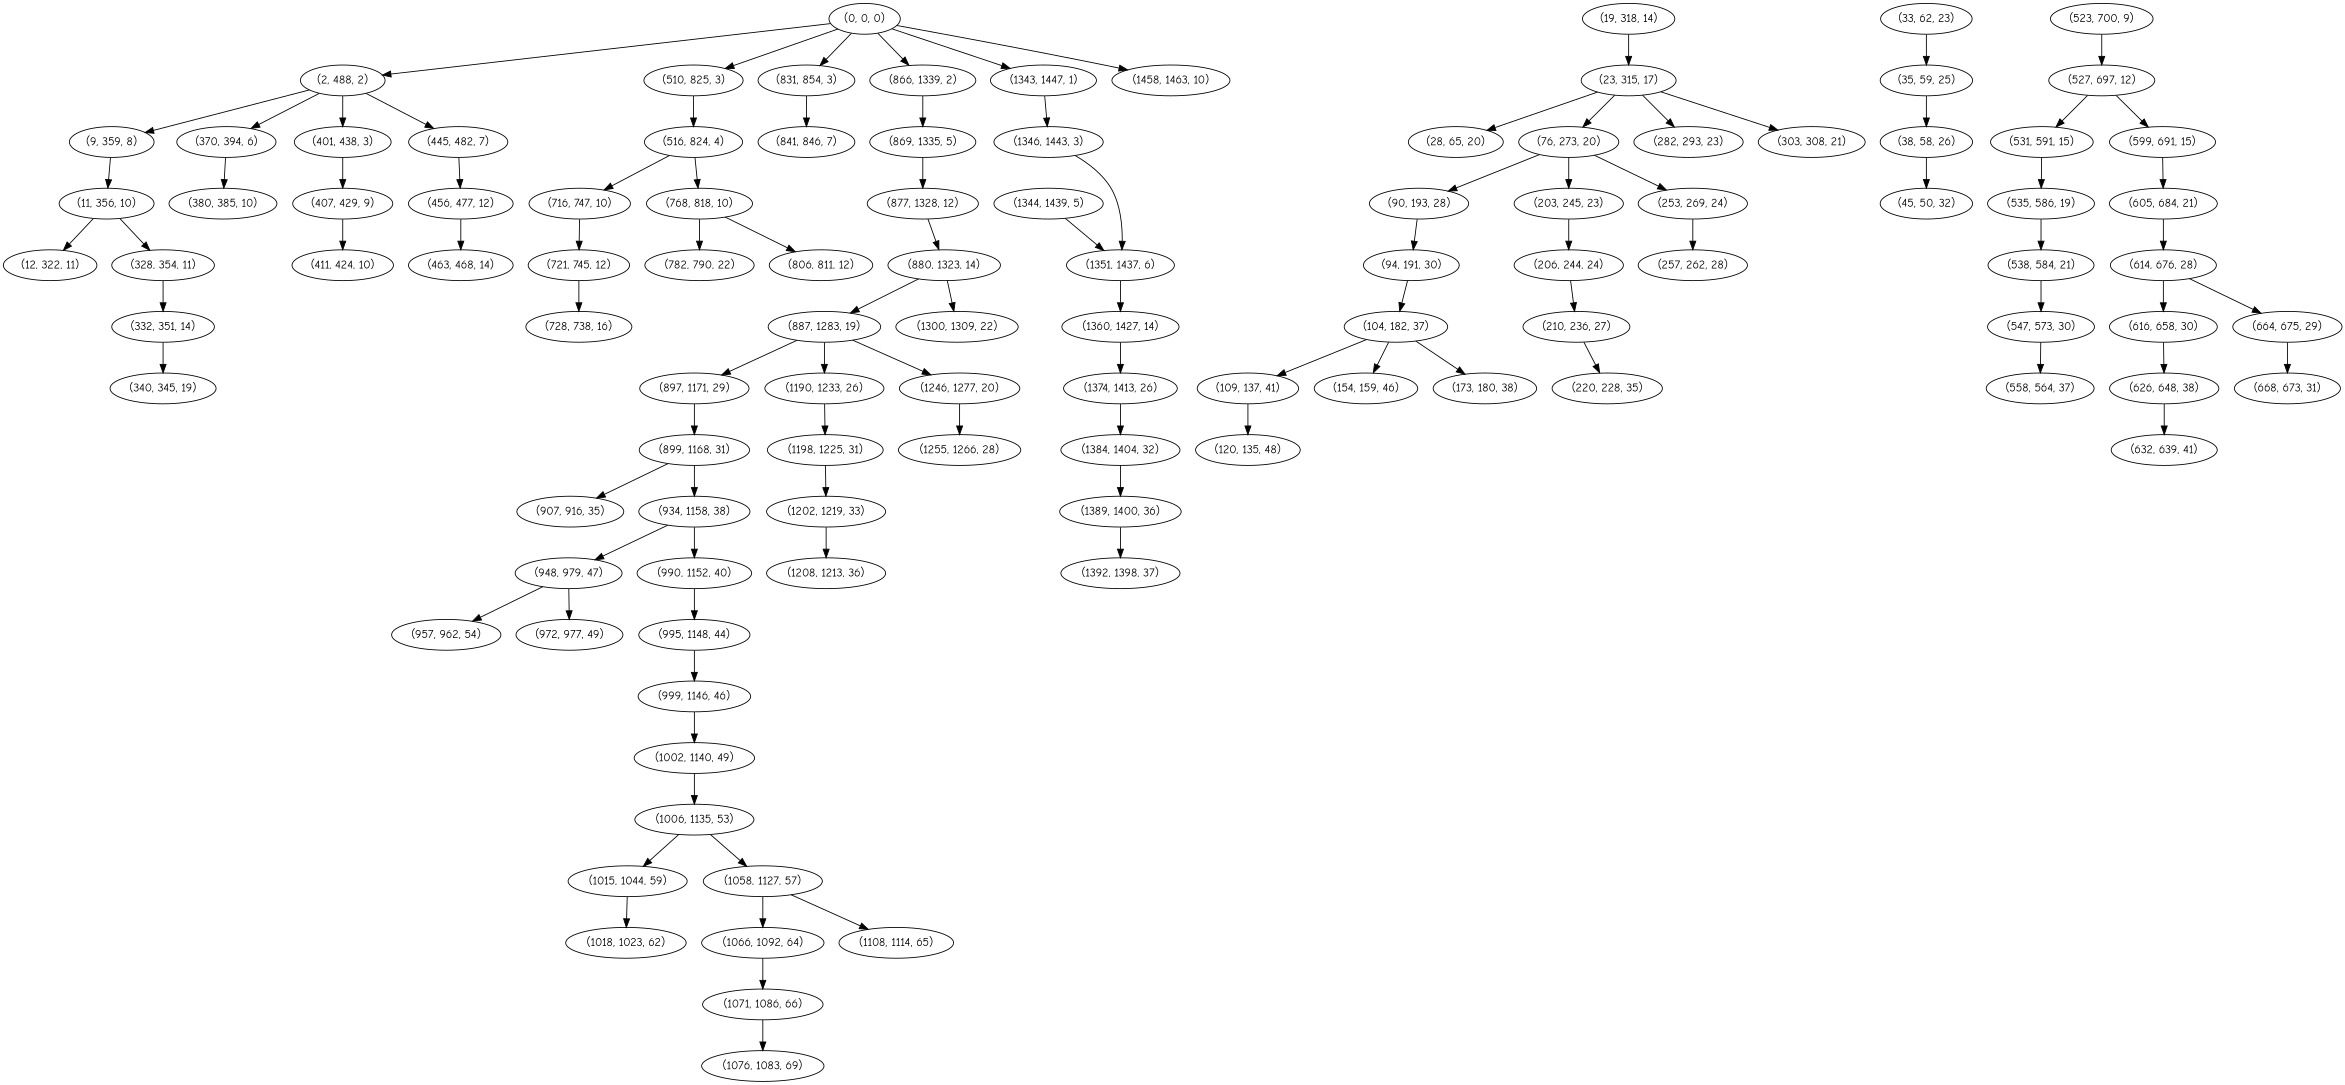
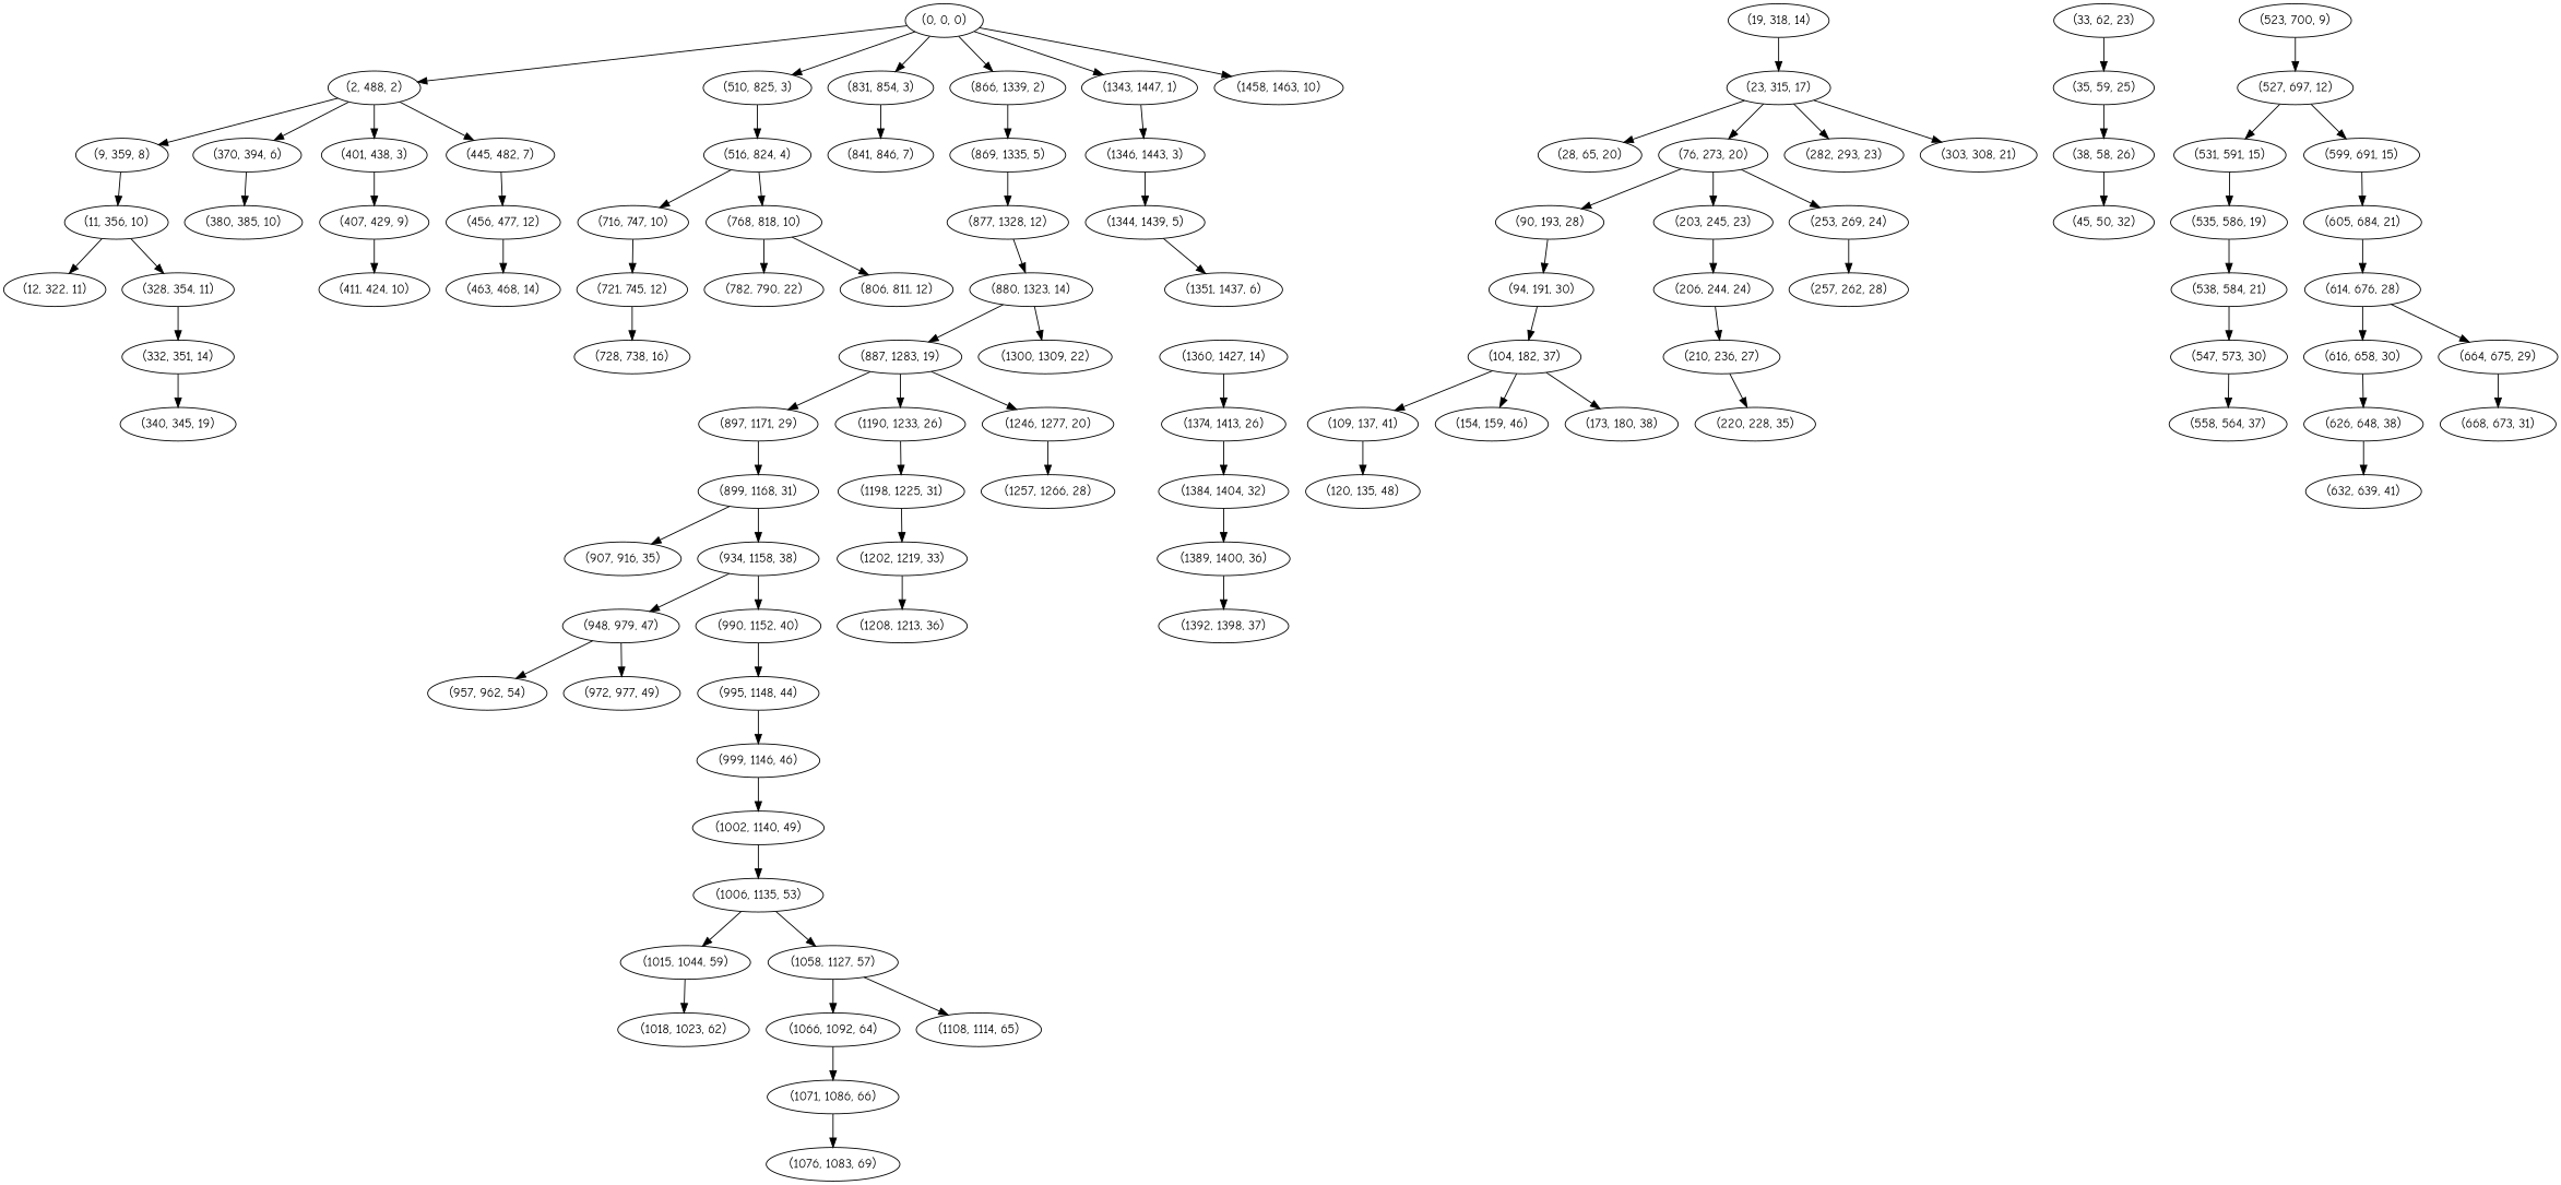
  digraph {
    fontname="Comic Neue"
    node [fontname="Comic Neue"]
    edge [fontname="Comic Neue"]
    "(0, 0, 0)"
    "(2, 488, 2)"
    "(510, 825, 3)"
    "(831, 854, 3)"
    "(866, 1339, 2)"
    "(1343, 1447, 1)"
    "(1458, 1463, 10)"
    "(9, 359, 8)"
    "(370, 394, 6)"
    "(401, 438, 3)"
    "(445, 482, 7)"
    "(516, 824, 4)"
    "(841, 846, 7)"
    "(869, 1335, 5)"
    "(1346, 1443, 3)"
    "(11, 356, 10)"
    "(380, 385, 10)"
    "(407, 429, 9)"
    "(456, 477, 12)"
    "(12, 322, 11)"
    "(328, 354, 11)"
    "(332, 351, 14)"
    "(19, 318, 14)"
    "(23, 315, 17)"
    "(28, 65, 20)"
    "(76, 273, 20)"
    "(282, 293, 23)"
    "(303, 308, 21)"
    "(90, 193, 28)"
    "(203, 245, 23)"
    "(253, 269, 24)"
    "(33, 62, 23)"
    "(35, 59, 25)"
    "(38, 58, 26)"
    "(45, 50, 32)"
    "(94, 191, 30)"
    "(206, 244, 24)"
    "(257, 262, 28)"
    "(104, 182, 37)"
    "(109, 137, 41)"
    "(154, 159, 46)"
    "(173, 180, 38)"
    n43 [label="(120, 135, 48)"]
    "(210, 236, 27)"
    "(220, 228, 35)"
    "(340, 345, 19)"
    "(411, 424, 10)"
    "(463, 468, 14)"
    "(716, 747, 10)"
    "(768, 818, 10)"
    "(721, 745, 12)"
    "(782, 790, 22)"
    "(806, 811, 12)"
    "(523, 700, 9)"
    "(527, 697, 12)"
    "(531, 591, 15)"
    "(599, 691, 15)"
    "(535, 586, 19)"
    "(605, 684, 21)"
    "(538, 584, 21)"
    "(547, 573, 30)"
    "(558, 564, 37)"
    "(614, 676, 28)"
    "(616, 658, 30)"
    "(664, 675, 29)"
    "(626, 648, 38)"
    "(668, 673, 31)"
    "(632, 639, 41)"
    "(728, 738, 16)"
    "(877, 1328, 12)"
    "(880, 1323, 14)"
    "(887, 1283, 19)"
    "(1300, 1309, 22)"
    "(897, 1171, 29)"
    "(1190, 1233, 26)"
    "(1246, 1277, 20)"
    "(899, 1168, 31)"
    "(1198, 1225, 31)"
-   "(1257, 1266, 28)" [label="(1255, 1266, 28)"]
+   "(1257, 1266, 28)"
    "(907, 916, 35)"
    "(934, 1158, 38)"
    "(948, 979, 47)"
    "(990, 1152, 40)"
    "(957, 962, 54)"
    "(972, 977, 49)"
    "(995, 1148, 44)"
    "(999, 1146, 46)"
    "(1002, 1140, 49)"
    "(1006, 1135, 53)"
    "(1015, 1044, 59)"
    "(1058, 1127, 57)"
    "(1018, 1023, 62)"
    "(1066, 1092, 64)"
    "(1108, 1114, 65)"
    "(1071, 1086, 66)"
    "(1076, 1083, 69)"
    "(1202, 1219, 33)"
    "(1208, 1213, 36)"
    n99 [label="(1344, 1439, 5)"]
    "(1351, 1437, 6)"
    "(1360, 1427, 14)"
    "(1374, 1413, 26)"
    "(1384, 1404, 32)"
    "(1389, 1400, 36)"
    "(1392, 1398, 37)"
    "(0, 0, 0)" -> "(2, 488, 2)"
    "(0, 0, 0)" -> "(510, 825, 3)"
    "(0, 0, 0)" -> "(831, 854, 3)"
    "(0, 0, 0)" -> "(866, 1339, 2)"
    "(0, 0, 0)" -> "(1343, 1447, 1)"
    "(0, 0, 0)" -> "(1458, 1463, 10)"
    "(2, 488, 2)" -> "(9, 359, 8)"
    "(2, 488, 2)" -> "(370, 394, 6)"
    "(2, 488, 2)" -> "(401, 438, 3)"
    "(2, 488, 2)" -> "(445, 482, 7)"
    "(510, 825, 3)" -> "(516, 824, 4)"
    "(831, 854, 3)" -> "(841, 846, 7)"
    "(866, 1339, 2)" -> "(869, 1335, 5)"
    "(1343, 1447, 1)" -> "(1346, 1443, 3)"
    "(9, 359, 8)" -> "(11, 356, 10)"
    "(370, 394, 6)" -> "(380, 385, 10)"
    "(401, 438, 3)" -> "(407, 429, 9)"
    "(445, 482, 7)" -> "(456, 477, 12)"
    "(516, 824, 4)" -> "(716, 747, 10)"
    "(516, 824, 4)" -> "(768, 818, 10)"
    "(869, 1335, 5)" -> "(877, 1328, 12)"
-   "(1346, 1443, 3)" -> "(1351, 1437, 6)"
+   "(1346, 1443, 3)" -> n99
    "(11, 356, 10)" -> "(12, 322, 11)"
    "(11, 356, 10)" -> "(328, 354, 11)"
    "(407, 429, 9)" -> "(411, 424, 10)"
    "(456, 477, 12)" -> "(463, 468, 14)"
    "(328, 354, 11)" -> "(332, 351, 14)"
    "(332, 351, 14)" -> "(340, 345, 19)"
    "(19, 318, 14)" -> "(23, 315, 17)"
    "(23, 315, 17)" -> "(28, 65, 20)"
    "(23, 315, 17)" -> "(76, 273, 20)"
    "(23, 315, 17)" -> "(282, 293, 23)"
    "(23, 315, 17)" -> "(303, 308, 21)"
    "(76, 273, 20)" -> "(90, 193, 28)"
    "(76, 273, 20)" -> "(203, 245, 23)"
    "(76, 273, 20)" -> "(253, 269, 24)"
    "(90, 193, 28)" -> "(94, 191, 30)"
    "(203, 245, 23)" -> "(206, 244, 24)"
    "(253, 269, 24)" -> "(257, 262, 28)"
    "(33, 62, 23)" -> "(35, 59, 25)"
    "(35, 59, 25)" -> "(38, 58, 26)"
    "(38, 58, 26)" -> "(45, 50, 32)"
    "(94, 191, 30)" -> "(104, 182, 37)"
    "(206, 244, 24)" -> "(210, 236, 27)"
    "(104, 182, 37)" -> "(109, 137, 41)"
    "(104, 182, 37)" -> "(154, 159, 46)"
    "(104, 182, 37)" -> "(173, 180, 38)"
    "(109, 137, 41)" -> n43
    "(210, 236, 27)" -> "(220, 228, 35)"
    "(716, 747, 10)" -> "(721, 745, 12)"
    "(768, 818, 10)" -> "(782, 790, 22)"
    "(768, 818, 10)" -> "(806, 811, 12)"
    "(721, 745, 12)" -> "(728, 738, 16)"
    "(523, 700, 9)" -> "(527, 697, 12)"
    "(527, 697, 12)" -> "(531, 591, 15)"
    "(527, 697, 12)" -> "(599, 691, 15)"
    "(531, 591, 15)" -> "(535, 586, 19)"
    "(599, 691, 15)" -> "(605, 684, 21)"
    "(535, 586, 19)" -> "(538, 584, 21)"
    "(605, 684, 21)" -> "(614, 676, 28)"
    "(538, 584, 21)" -> "(547, 573, 30)"
    "(547, 573, 30)" -> "(558, 564, 37)"
    "(614, 676, 28)" -> "(616, 658, 30)"
    "(614, 676, 28)" -> "(664, 675, 29)"
    "(616, 658, 30)" -> "(626, 648, 38)"
    "(664, 675, 29)" -> "(668, 673, 31)"
    "(626, 648, 38)" -> "(632, 639, 41)"
    "(877, 1328, 12)" -> "(880, 1323, 14)"
    "(880, 1323, 14)" -> "(887, 1283, 19)"
    "(880, 1323, 14)" -> "(1300, 1309, 22)"
    "(887, 1283, 19)" -> "(897, 1171, 29)"
    "(887, 1283, 19)" -> "(1190, 1233, 26)"
    "(887, 1283, 19)" -> "(1246, 1277, 20)"
    "(897, 1171, 29)" -> "(899, 1168, 31)"
    "(1190, 1233, 26)" -> "(1198, 1225, 31)"
    "(1246, 1277, 20)" -> "(1257, 1266, 28)"
    "(899, 1168, 31)" -> "(907, 916, 35)"
    "(899, 1168, 31)" -> "(934, 1158, 38)"
    "(1198, 1225, 31)" -> "(1202, 1219, 33)"
    "(934, 1158, 38)" -> "(948, 979, 47)"
    "(934, 1158, 38)" -> "(990, 1152, 40)"
    "(948, 979, 47)" -> "(957, 962, 54)"
    "(948, 979, 47)" -> "(972, 977, 49)"
    "(990, 1152, 40)" -> "(995, 1148, 44)"
    "(995, 1148, 44)" -> "(999, 1146, 46)"
    "(999, 1146, 46)" -> "(1002, 1140, 49)"
    "(1002, 1140, 49)" -> "(1006, 1135, 53)"
    "(1006, 1135, 53)" -> "(1015, 1044, 59)"
    "(1006, 1135, 53)" -> "(1058, 1127, 57)"
    "(1015, 1044, 59)" -> "(1018, 1023, 62)"
    "(1058, 1127, 57)" -> "(1066, 1092, 64)"
    "(1058, 1127, 57)" -> "(1108, 1114, 65)"
    "(1066, 1092, 64)" -> "(1071, 1086, 66)"
    "(1071, 1086, 66)" -> "(1076, 1083, 69)"
    "(1202, 1219, 33)" -> "(1208, 1213, 36)"
    n99 -> "(1351, 1437, 6)"
-   "(1351, 1437, 6)" -> "(1360, 1427, 14)"
    "(1360, 1427, 14)" -> "(1374, 1413, 26)"
    "(1374, 1413, 26)" -> "(1384, 1404, 32)"
    "(1384, 1404, 32)" -> "(1389, 1400, 36)"
    "(1389, 1400, 36)" -> "(1392, 1398, 37)"
  }
